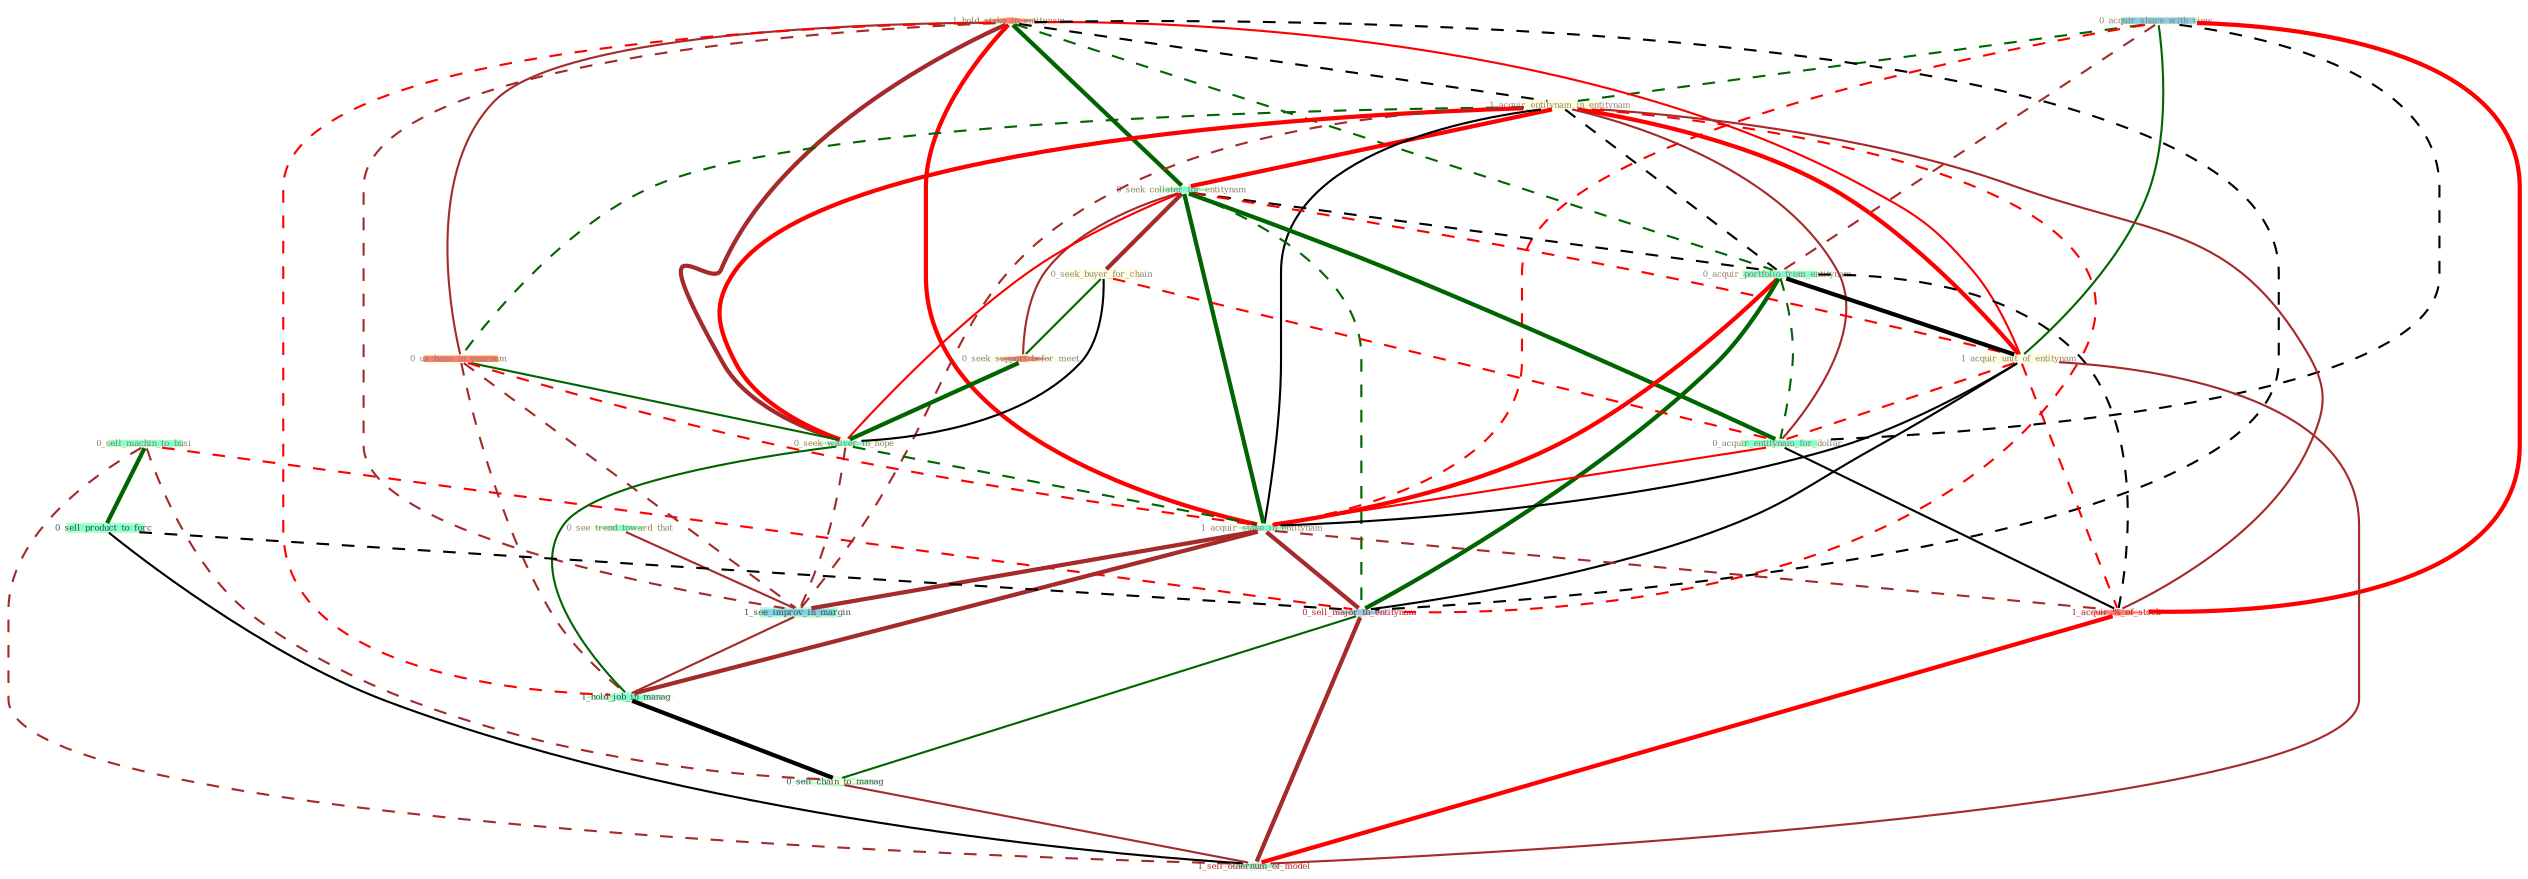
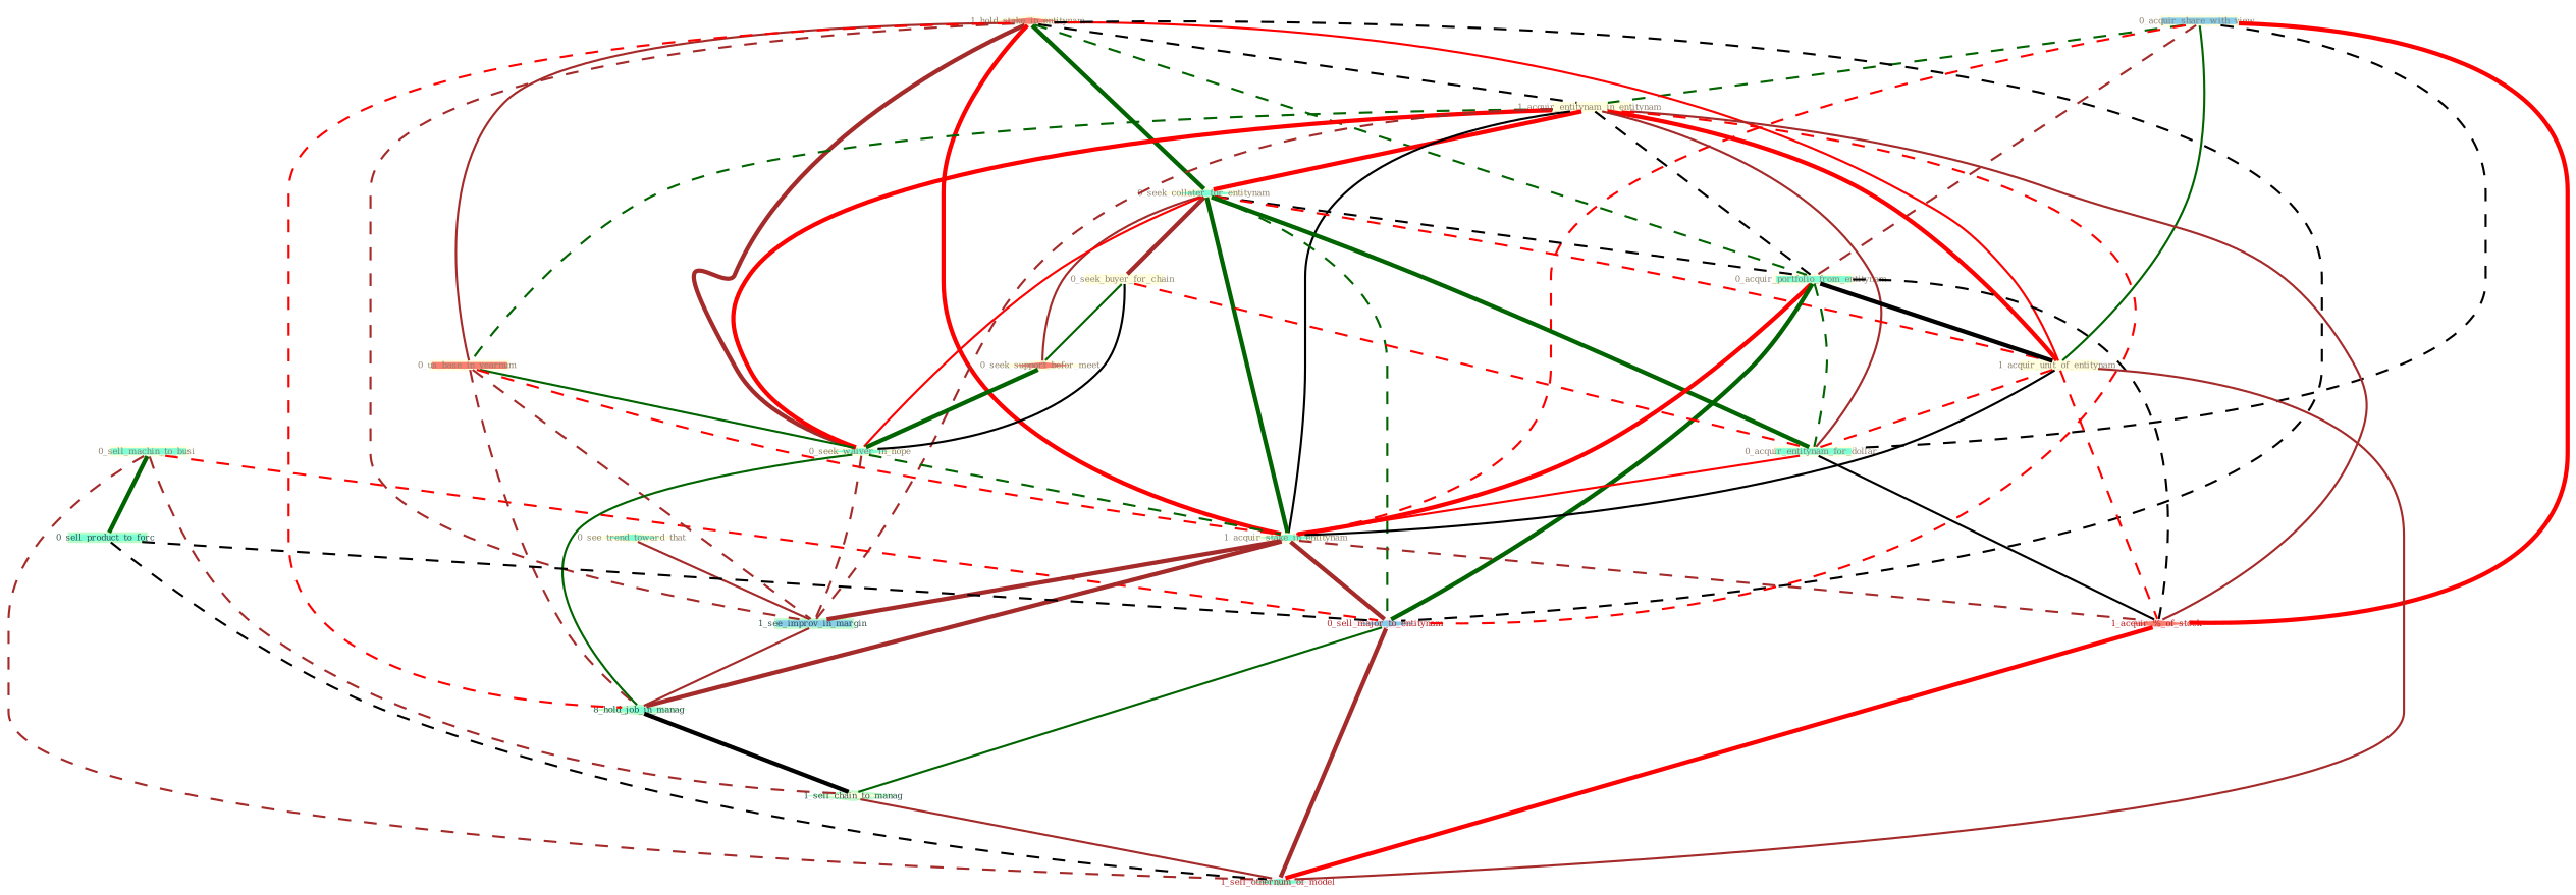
  graph {
    node [color="#ffffe0" fillcolor=aquamarine fixedsize=true fontcolor="#8b7d6b" fontsize=4 shape=diamond style=filled]
    edge [color=brown style=dashed w=1]
    "0_see_trend_toward_that " [height=.06 width=.5]
    "0_acquir_share_with_view " [fillcolor=skyblue height=.06 shape=box width=.5]
    "1_hold_stake_in_entitynam " [fillcolor=salmon height=.06 width=.5]
    "1_acquir_entitynam_in_entitynam " [fillcolor=lightyellow height=.06 shape=box width=.5]
    "0_seek_collater_for_entitynam " [height=.06 width=.5]
    "0_acquir_portfolio_from_entitynam " [height=.06 shape=box width=.5]
    "0_seek_buyer_for_chain " [fillcolor=lightyellow height=.06 shape=box width=.5]
    "0_seek_support_befor_meet " [fillcolor=salmon height=.06 width=.5]
    "0_sell_machin_to_busi " [height=.06 shape=box width=.5]
    "0_us_base_in_yearnum " [fillcolor=salmon height=.06 shape=box width=.5]
    "1_acquir_unit_of_entitynam " [fillcolor=lightyellow height=.06 shape=box width=.5]
    "0_seek_waiver_in_hope " [height=.06 width=.5]
    "0_acquir_entitynam_for_dollar " [height=.06 shape=box width=.5]
    "1_acquir_stake_in_entitynam " [height=.06 width=.5]
    "1_acquir_%_of_stock " [color="#fff0f5" fillcolor=salmon fontcolor="#b22222" height=.06 width=.5]
    "0_sell_major_to_entitynam " [color="#fff0f5" fillcolor=skyblue fontcolor="#b22222" height=.06 width=.5]
    "1_sell_othernum_of_model " [color="#fff0f5" fontcolor="#b22222" height=.06 width=.5]
    "1_see_improv_in_margin " [color="#BDFCC9" fillcolor=skyblue fontcolor="#2f4f4f" height=.06 shape=box width=.5]
-   "1_hold_job_in_manag " [color="#BDFCC9" fontcolor="#2f4f4f" height=.06 width=.5]
+   "1_hold_job_in_manag " [color="#BDFCC9" fontcolor="#2f4f4f" height=.06 width=.5 label="8_hold_job_in_manag"]
    "0_sell_product_to_forc " [color="#BDFCC9" fontcolor="#2f4f4f" height=.06 shape=box width=.5]
-   "0_sell_chain_to_manag " [color="#BDFCC9" fillcolor=lightyellow fontcolor="#2f4f4f" height=.06 width=.5]
+   "0_sell_chain_to_manag " [color="#BDFCC9" fillcolor=lightyellow fontcolor="#2f4f4f" height=.06 width=.5 label="1_sell_chain_to_manag"]
    subgraph sub_1 {
      "0_see_trend_toward_that "
      "0_acquir_share_with_view "
      "1_hold_stake_in_entitynam "
      "1_acquir_entitynam_in_entitynam "
      "0_seek_collater_for_entitynam "
      "0_acquir_portfolio_from_entitynam "
      "0_seek_buyer_for_chain "
      "0_seek_support_befor_meet "
      "0_sell_machin_to_busi "
      "0_us_base_in_yearnum "
      "1_acquir_unit_of_entitynam "
      "0_seek_waiver_in_hope "
      "0_acquir_entitynam_for_dollar "
      "1_acquir_stake_in_entitynam "
    }
    subgraph sub_2 {
      "1_acquir_%_of_stock "
      "0_sell_major_to_entitynam "
      "1_sell_othernum_of_model "
    }
    "0_see_trend_toward_that " -- "1_see_improv_in_margin " [style=solid]
    "0_acquir_share_with_view " -- "1_acquir_entitynam_in_entitynam " [color=darkgreen]
    "0_acquir_share_with_view " -- "0_acquir_portfolio_from_entitynam "
    "0_acquir_share_with_view " -- "1_acquir_unit_of_entitynam " [color=darkgreen style=solid]
    "0_acquir_share_with_view " -- "0_acquir_entitynam_for_dollar " [color=black]
    "0_acquir_share_with_view " -- "1_acquir_stake_in_entitynam " [color=red]
    "0_acquir_share_with_view " -- "1_acquir_%_of_stock " [color=red style=bold]
    "1_hold_stake_in_entitynam " -- "1_acquir_entitynam_in_entitynam " [color=black w=2]
    "1_hold_stake_in_entitynam " -- "0_seek_collater_for_entitynam " [color=darkgreen style=bold]
    "1_hold_stake_in_entitynam " -- "0_acquir_portfolio_from_entitynam " [color=darkgreen]
    "1_hold_stake_in_entitynam " -- "0_us_base_in_yearnum " [style=solid]
    "1_hold_stake_in_entitynam " -- "1_acquir_unit_of_entitynam " [color=red style=solid]
    "1_hold_stake_in_entitynam " -- "0_seek_waiver_in_hope " [style=bold]
    "1_hold_stake_in_entitynam " -- "1_acquir_stake_in_entitynam " [color=red style=bold w=3]
    "1_hold_stake_in_entitynam " -- "0_sell_major_to_entitynam " [color=black]
    "1_hold_stake_in_entitynam " -- "1_see_improv_in_margin "
    "1_hold_stake_in_entitynam " -- "1_hold_job_in_manag " [color=red w=2]
    "1_acquir_entitynam_in_entitynam " -- "0_seek_collater_for_entitynam " [color=red style=bold]
    "1_acquir_entitynam_in_entitynam " -- "0_acquir_portfolio_from_entitynam " [color=black w=2]
    "1_acquir_entitynam_in_entitynam " -- "0_us_base_in_yearnum " [color=darkgreen]
    "1_acquir_entitynam_in_entitynam " -- "1_acquir_unit_of_entitynam " [color=red style=bold w=2]
    "1_acquir_entitynam_in_entitynam " -- "0_seek_waiver_in_hope " [color=red style=bold]
    "1_acquir_entitynam_in_entitynam " -- "0_acquir_entitynam_for_dollar " [style=solid w=2]
    "1_acquir_entitynam_in_entitynam " -- "1_acquir_stake_in_entitynam " [color=black style=solid w=3]
    "1_acquir_entitynam_in_entitynam " -- "1_acquir_%_of_stock " [style=solid]
    "1_acquir_entitynam_in_entitynam " -- "0_sell_major_to_entitynam " [color=red]
    "1_acquir_entitynam_in_entitynam " -- "1_see_improv_in_margin "
    "0_seek_collater_for_entitynam " -- "0_acquir_portfolio_from_entitynam " [color=black]
    "0_seek_collater_for_entitynam " -- "0_seek_buyer_for_chain " [style=bold w=2]
    "0_seek_collater_for_entitynam " -- "0_seek_support_befor_meet " [style=solid]
    "0_seek_collater_for_entitynam " -- "1_acquir_unit_of_entitynam " [color=red]
    "0_seek_collater_for_entitynam " -- "0_seek_waiver_in_hope " [color=red style=solid]
    "0_seek_collater_for_entitynam " -- "0_acquir_entitynam_for_dollar " [color=darkgreen style=bold]
    "0_seek_collater_for_entitynam " -- "1_acquir_stake_in_entitynam " [color=darkgreen style=bold]
    "0_seek_collater_for_entitynam " -- "0_sell_major_to_entitynam " [color=darkgreen]
    "0_acquir_portfolio_from_entitynam " -- "1_acquir_unit_of_entitynam " [color=black style=bold w=2]
    "0_acquir_portfolio_from_entitynam " -- "0_acquir_entitynam_for_dollar " [color=darkgreen]
    "0_acquir_portfolio_from_entitynam " -- "1_acquir_stake_in_entitynam " [color=red style=bold w=2]
    "0_acquir_portfolio_from_entitynam " -- "1_acquir_%_of_stock " [color=black]
    "0_acquir_portfolio_from_entitynam " -- "0_sell_major_to_entitynam " [color=darkgreen style=bold]
    "0_seek_buyer_for_chain " -- "0_seek_support_befor_meet " [color=darkgreen style=solid]
    "0_seek_buyer_for_chain " -- "0_seek_waiver_in_hope " [color=black style=solid]
    "0_seek_buyer_for_chain " -- "0_acquir_entitynam_for_dollar " [color=red]
    "0_seek_support_befor_meet " -- "0_seek_waiver_in_hope " [color=darkgreen style=bold]
    "0_sell_machin_to_busi " -- "0_sell_major_to_entitynam " [color=red w=2]
    "0_sell_machin_to_busi " -- "1_sell_othernum_of_model "
    "0_sell_machin_to_busi " -- "0_sell_product_to_forc " [color=darkgreen style=bold w=2]
    "0_sell_machin_to_busi " -- "0_sell_chain_to_manag " [w=2]
    "0_us_base_in_yearnum " -- "0_seek_waiver_in_hope " [color=darkgreen style=solid]
    "0_us_base_in_yearnum " -- "1_acquir_stake_in_entitynam " [color=red]
    "0_us_base_in_yearnum " -- "1_see_improv_in_margin "
    "0_us_base_in_yearnum " -- "1_hold_job_in_manag "
    "1_acquir_unit_of_entitynam " -- "0_acquir_entitynam_for_dollar " [color=red]
    "1_acquir_unit_of_entitynam " -- "1_acquir_stake_in_entitynam " [color=black style=solid w=2]
    "1_acquir_unit_of_entitynam " -- "1_acquir_%_of_stock " [color=red w=2]
-   "1_acquir_unit_of_entitynam " -- "0_sell_major_to_entitynam " [color=black style=solid]
    "1_acquir_unit_of_entitynam " -- "1_sell_othernum_of_model " [style=solid]
    "0_seek_waiver_in_hope " -- "1_acquir_stake_in_entitynam " [color=darkgreen]
    "0_seek_waiver_in_hope " -- "1_see_improv_in_margin "
    "0_seek_waiver_in_hope " -- "1_hold_job_in_manag " [color=darkgreen style=solid]
    "0_acquir_entitynam_for_dollar " -- "1_acquir_stake_in_entitynam " [color=red style=solid]
    "0_acquir_entitynam_for_dollar " -- "1_acquir_%_of_stock " [color=black style=solid]
    "1_acquir_stake_in_entitynam " -- "1_acquir_%_of_stock "
    "1_acquir_stake_in_entitynam " -- "0_sell_major_to_entitynam " [style=bold]
    "1_acquir_stake_in_entitynam " -- "1_see_improv_in_margin " [style=bold]
    "1_acquir_stake_in_entitynam " -- "1_hold_job_in_manag " [style=bold]
    "1_acquir_%_of_stock " -- "1_sell_othernum_of_model " [color=red style=bold]
    "0_sell_major_to_entitynam " -- "1_sell_othernum_of_model " [style=bold]
    "0_sell_major_to_entitynam " -- "0_sell_chain_to_manag " [color=darkgreen style=solid w=2]
    "1_see_improv_in_margin " -- "1_hold_job_in_manag " [style=solid]
    "1_hold_job_in_manag " -- "0_sell_chain_to_manag " [color=black style=bold]
    "0_sell_product_to_forc " -- "0_sell_major_to_entitynam " [color=black w=2]
-   "0_sell_product_to_forc " -- "1_sell_othernum_of_model " [color=black style=solid]
+   "0_sell_product_to_forc " -- "1_sell_othernum_of_model " [color=black]
    "0_sell_chain_to_manag " -- "1_sell_othernum_of_model " [style=solid]
  }
